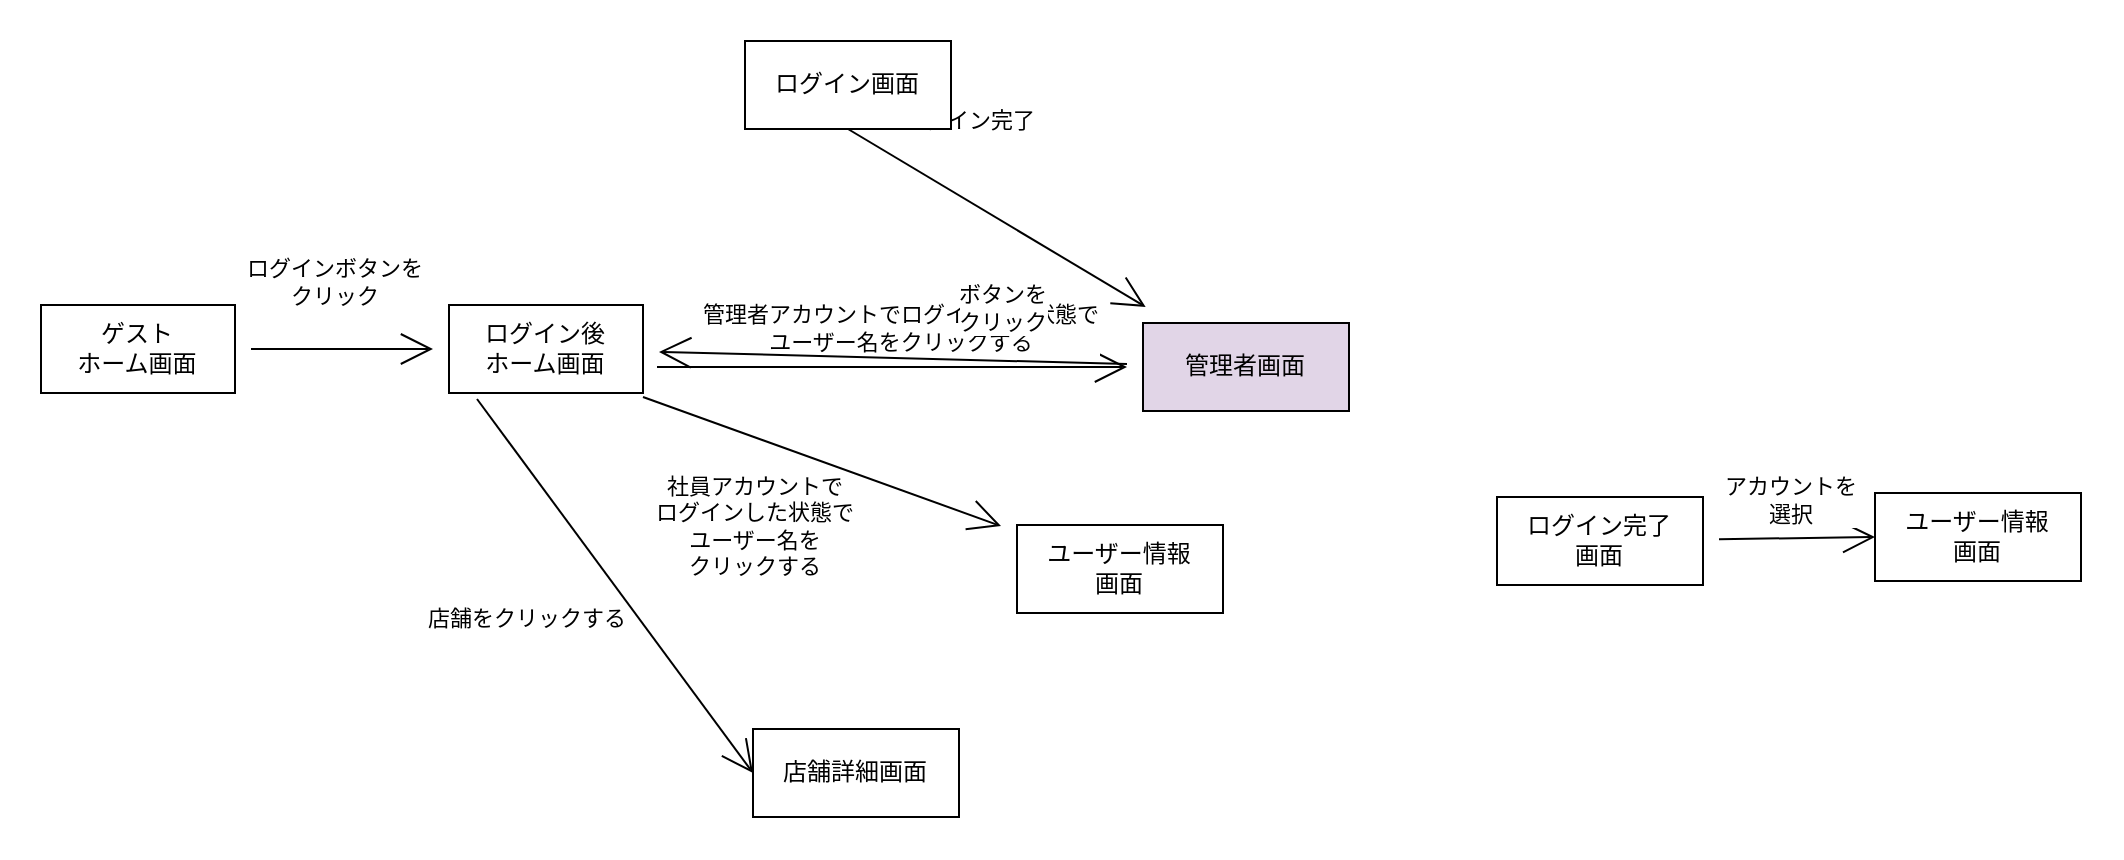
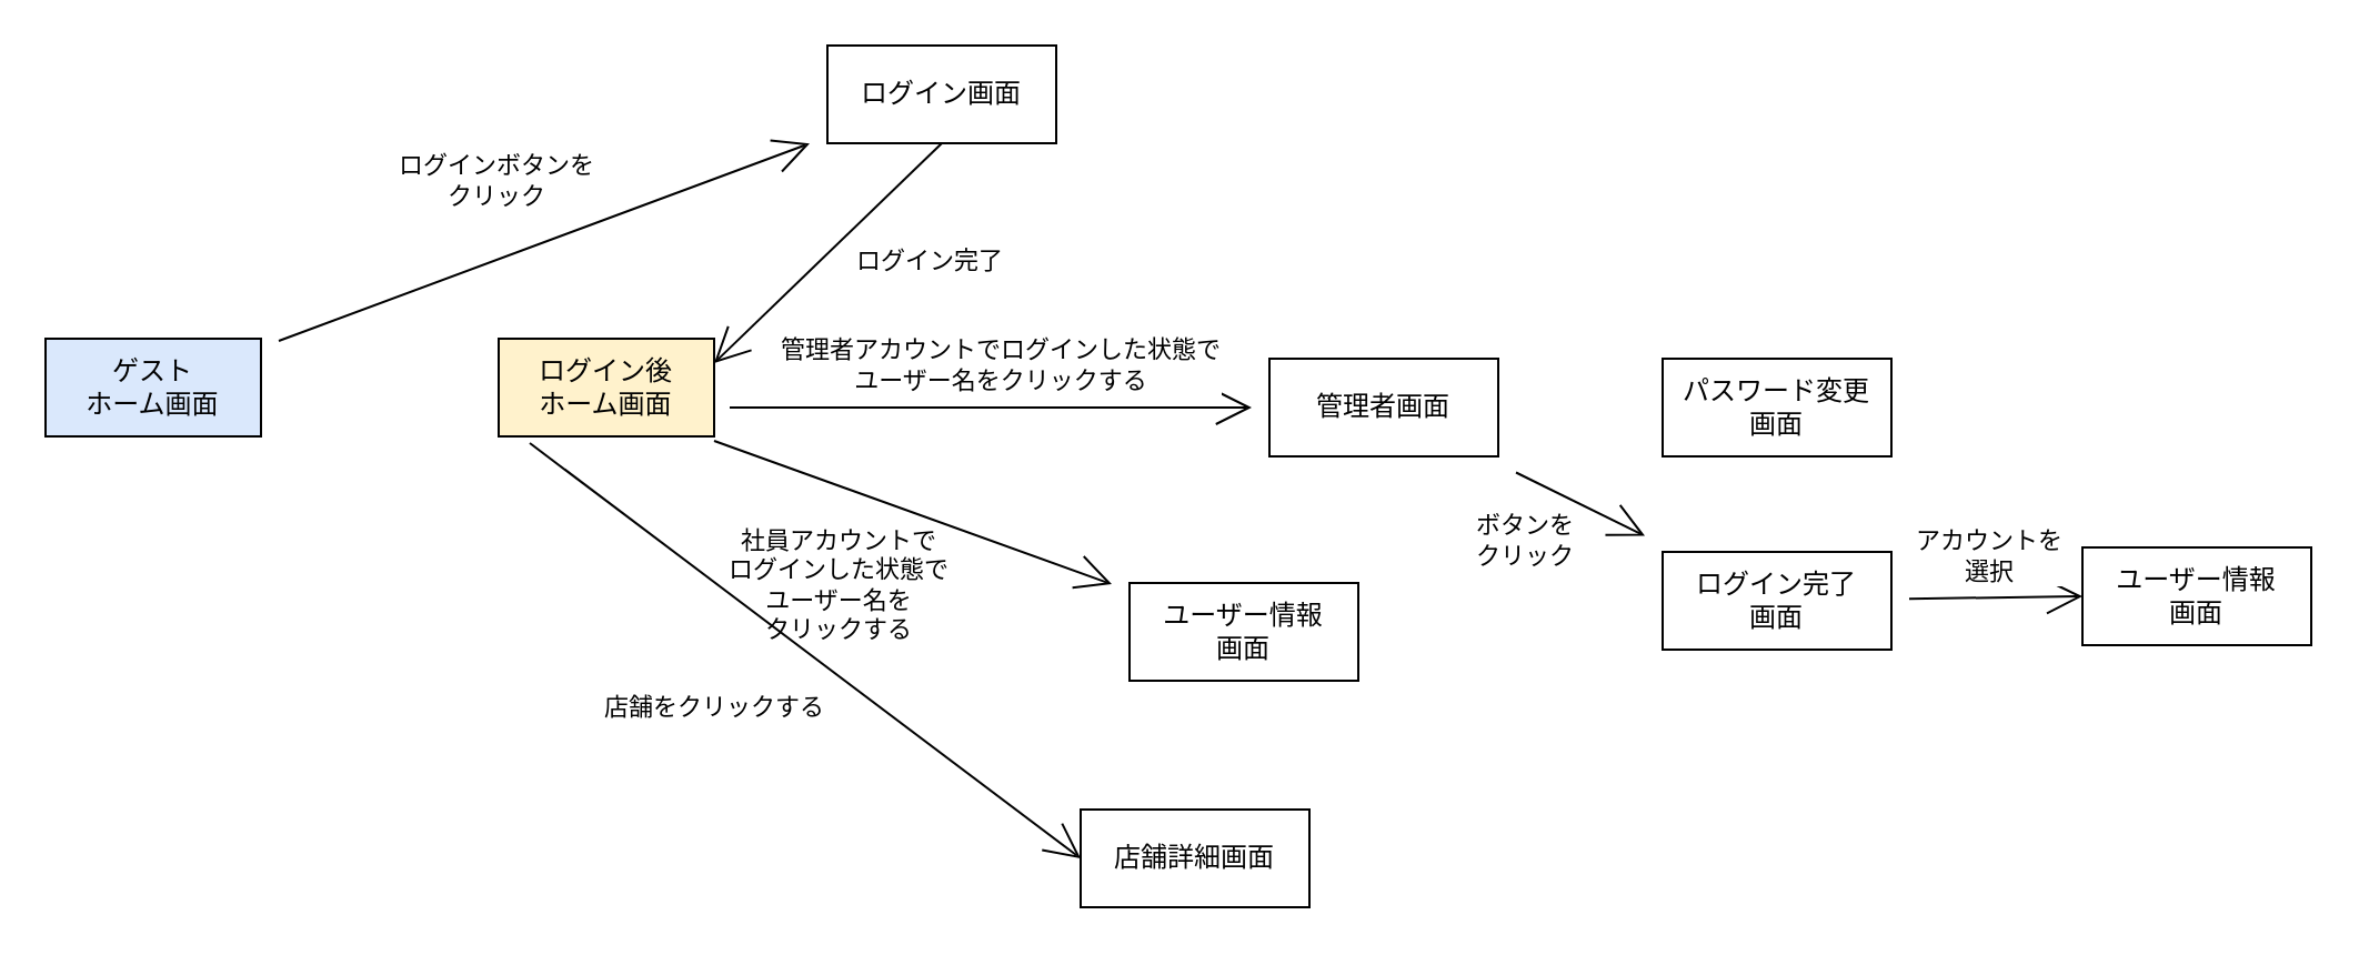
  <mxCell id="0" />
  <mxCell id="1" parent="0" />
  <mxCell id="2" style="edgeStyle=none;curved=1;rounded=0;orthogonalLoop=1;jettySize=auto;html=1;exitX=0.5;exitY=0;exitDx=0;exitDy=0;endArrow=open;startSize=14;endSize=14;sourcePerimeterSpacing=8;targetPerimeterSpacing=8;" edge="1" parent="1" source="6"><mxGeometry relative="1" as="geometry"><mxPoint x="272.5" y="175" as="targetPoint" /></mxGeometry></mxCell>
  <mxCell id="3" value="社員アカウントで&lt;br&gt;ログインした状態で&lt;br&gt;ユーザー名を&lt;br&gt;クリックする" style="edgeStyle=none;curved=1;rounded=0;orthogonalLoop=1;jettySize=auto;html=1;endArrow=open;startSize=14;endSize=14;sourcePerimeterSpacing=8;targetPerimeterSpacing=8;" edge="1" parent="1" target="9"><mxGeometry x="-0.215" y="-42" relative="1" as="geometry"><mxPoint x="321" y="198.001" as="sourcePoint" /><mxPoint as="offset" /></mxGeometry></mxCell>
  <mxCell id="4" value="店舗をクリックする" style="edgeStyle=none;curved=1;rounded=0;orthogonalLoop=1;jettySize=auto;html=1;endArrow=open;startSize=14;endSize=14;sourcePerimeterSpacing=8;targetPerimeterSpacing=8;entryX=0;entryY=0.5;entryDx=0;entryDy=0;" edge="1" parent="1" target="10"><mxGeometry x="-0.114" y="-45" relative="1" as="geometry"><mxPoint x="238" y="199" as="sourcePoint" /><mxPoint as="offset" /></mxGeometry></mxCell>
  <mxCell id="5" value="管理者アカウントでログインした状態で&lt;br&gt;ユーザー名をクリックする" style="edgeStyle=none;curved=1;rounded=0;orthogonalLoop=1;jettySize=auto;html=1;endArrow=open;startSize=14;endSize=14;sourcePerimeterSpacing=8;targetPerimeterSpacing=8;" edge="1" parent="1" target="12"><mxGeometry x="0.038" y="19" relative="1" as="geometry"><mxPoint x="328" y="183" as="sourcePoint" /><mxPoint as="offset" /></mxGeometry></mxCell>
- <mxCell id="6" value="ログイン後&lt;br&gt;ホーム画面" style="rounded=0;whiteSpace=wrap;html=1;hachureGap=4;" vertex="1" parent="1"><mxGeometry x="224" y="152" width="97" height="44" as="geometry" /></mxCell>
- <mxCell id="7" value="ログイン完了" style="edgeStyle=none;curved=1;rounded=0;orthogonalLoop=1;jettySize=auto;html=1;endArrow=open;startSize=14;endSize=14;sourcePerimeterSpacing=8;targetPerimeterSpacing=8;exitX=0.5;exitY=1;exitDx=0;exitDy=0;" edge="1" parent="1" source="8" target="12"><mxGeometry x="-0.428" y="34" relative="1" as="geometry"><mxPoint x="433" y="130" as="sourcePoint" /><mxPoint as="offset" /></mxGeometry></mxCell>
+ <mxCell id="6" value="ログイン後&lt;br&gt;ホーム画面" style="rounded=0;whiteSpace=wrap;html=1;hachureGap=4;fillColor=#fff2cc;" vertex="1" parent="1"><mxGeometry x="224" y="152" width="97" height="44" as="geometry" /></mxCell>
+ <mxCell id="7" value="ログイン完了" style="edgeStyle=none;curved=1;rounded=0;orthogonalLoop=1;jettySize=auto;html=1;entryX=1;entryY=0.25;entryDx=0;entryDy=0;endArrow=open;startSize=14;endSize=14;sourcePerimeterSpacing=8;targetPerimeterSpacing=8;exitX=0.5;exitY=1;exitDx=0;exitDy=0;" edge="1" parent="1" source="8" target="6"><mxGeometry x="-0.428" y="34" relative="1" as="geometry"><mxPoint x="433" y="130" as="sourcePoint" /><mxPoint as="offset" /></mxGeometry></mxCell>
  <mxCell id="8" value="ログイン画面" style="rounded=0;whiteSpace=wrap;html=1;hachureGap=4;" vertex="1" parent="1"><mxGeometry x="372" y="20" width="103" height="44" as="geometry" /></mxCell>
  <mxCell id="9" value="ユーザー情報&lt;br&gt;画面" style="rounded=0;whiteSpace=wrap;html=1;hachureGap=4;" vertex="1" parent="1"><mxGeometry x="508" y="262" width="103" height="44" as="geometry" /></mxCell>
- <mxCell id="10" value="店舗詳細画面" style="rounded=0;whiteSpace=wrap;html=1;hachureGap=4;" vertex="1" parent="1"><mxGeometry x="376" y="364" width="103" height="44" as="geometry" /></mxCell>
- <mxCell id="11" value="ボタンを&lt;br&gt;クリック" style="edgeStyle=none;curved=1;rounded=0;orthogonalLoop=1;jettySize=auto;html=1;endArrow=open;startSize=14;endSize=14;sourcePerimeterSpacing=8;targetPerimeterSpacing=8;" edge="1" parent="1" source="12" target="6"><mxGeometry x="-0.459" y="-26" relative="1" as="geometry"><mxPoint as="offset" /></mxGeometry></mxCell>
- <mxCell id="12" value="管理者画面" style="rounded=0;whiteSpace=wrap;html=1;hachureGap=4;fillColor=#e1d5e7;" vertex="1" parent="1"><mxGeometry x="571" y="161" width="103" height="44" as="geometry" /></mxCell>
+ <mxCell id="10" value="店舗詳細画面" style="rounded=0;whiteSpace=wrap;html=1;hachureGap=4;" vertex="1" parent="1"><mxGeometry x="486" y="364" width="103" height="44" as="geometry" /></mxCell>
+ <mxCell id="11" value="ボタンを&lt;br&gt;クリック" style="edgeStyle=none;curved=1;rounded=0;orthogonalLoop=1;jettySize=auto;html=1;endArrow=open;startSize=14;endSize=14;sourcePerimeterSpacing=8;targetPerimeterSpacing=8;" edge="1" parent="1" source="12" target="15"><mxGeometry x="-0.459" y="-26" relative="1" as="geometry"><mxPoint as="offset" /></mxGeometry></mxCell>
+ <mxCell id="12" value="管理者画面" style="rounded=0;whiteSpace=wrap;html=1;hachureGap=4;" vertex="1" parent="1"><mxGeometry x="571" y="161" width="103" height="44" as="geometry" /></mxCell>
+ <mxCell id="13" value="パスワード変更&lt;br&gt;画面" style="rounded=0;whiteSpace=wrap;html=1;hachureGap=4;" vertex="1" parent="1"><mxGeometry x="748" y="161" width="103" height="44" as="geometry" /></mxCell>
  <mxCell id="14" value="アカウントを&lt;br&gt;選択" style="edgeStyle=none;curved=1;rounded=0;orthogonalLoop=1;jettySize=auto;html=1;entryX=0;entryY=0.5;entryDx=0;entryDy=0;endArrow=open;startSize=14;endSize=14;sourcePerimeterSpacing=8;targetPerimeterSpacing=8;" edge="1" parent="1" source="15" target="16"><mxGeometry x="-0.075" y="19" relative="1" as="geometry"><mxPoint as="offset" /></mxGeometry></mxCell>
  <mxCell id="15" value="ログイン完了&lt;br&gt;画面" style="rounded=0;whiteSpace=wrap;html=1;hachureGap=4;" vertex="1" parent="1"><mxGeometry x="748" y="248" width="103" height="44" as="geometry" /></mxCell>
  <mxCell id="16" value="ユーザー情報&lt;br&gt;画面" style="rounded=0;whiteSpace=wrap;html=1;hachureGap=4;" vertex="1" parent="1"><mxGeometry x="937" y="246" width="103" height="44" as="geometry" /></mxCell>
- <mxCell id="17" value="ログインボタンを&lt;br&gt;クリック" style="edgeStyle=none;curved=1;rounded=0;orthogonalLoop=1;jettySize=auto;html=1;endArrow=open;startSize=14;endSize=14;sourcePerimeterSpacing=8;targetPerimeterSpacing=8;" edge="1" parent="1" source="18" target="6"><mxGeometry x="-0.082" y="33" relative="1" as="geometry"><mxPoint as="offset" /></mxGeometry></mxCell>
- <mxCell id="18" value="ゲスト&lt;br&gt;ホーム画面" style="rounded=0;whiteSpace=wrap;html=1;hachureGap=4;" vertex="1" parent="1"><mxGeometry x="20" y="152" width="97" height="44" as="geometry" /></mxCell>
+ <mxCell id="17" value="ログインボタンを&lt;br&gt;クリック" style="edgeStyle=none;curved=1;rounded=0;orthogonalLoop=1;jettySize=auto;html=1;endArrow=open;startSize=14;endSize=14;sourcePerimeterSpacing=8;targetPerimeterSpacing=8;" edge="1" parent="1" source="18" target="8"><mxGeometry x="-0.082" y="33" relative="1" as="geometry"><mxPoint as="offset" /></mxGeometry></mxCell>
+ <mxCell id="18" value="ゲスト&lt;br&gt;ホーム画面" style="rounded=0;whiteSpace=wrap;html=1;hachureGap=4;fillColor=#dae8fc;" vertex="1" parent="1"><mxGeometry x="20" y="152" width="97" height="44" as="geometry" /></mxCell>
